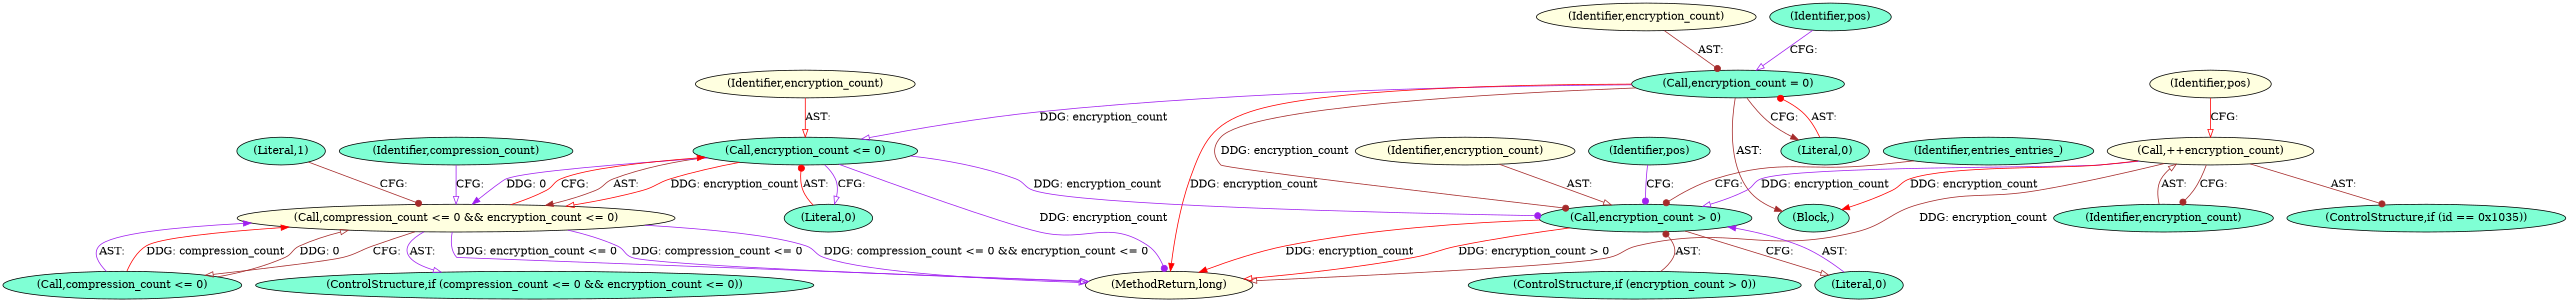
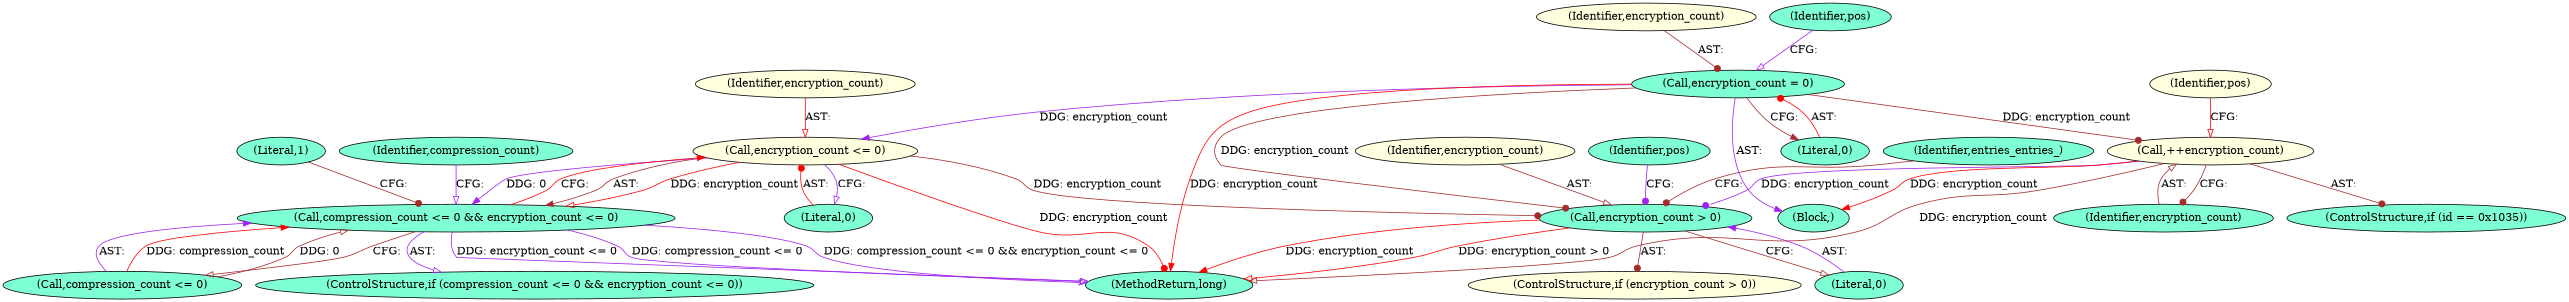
  digraph {
    node [fillcolor=aquamarine style=filled]
    edge [arrowhead=onormal color=brown]
    n1 [label="(Call,encryption_count = 0)"]
    n2 [fillcolor=lightyellow label="(Call,++encryption_count)"]
-   n3 [label="(Call,encryption_count <= 0)"]
+   n3 [fillcolor=lightyellow label="(Call,encryption_count <= 0)"]
    n4 [label="(Call,encryption_count > 0)"]
-   n5 [fillcolor=lightyellow label="(MethodReturn,long)"]
+   n5 [label="(MethodReturn,long)"]
    n6 [label="(Literal,0)"]
    n7 [label="(Block,)"]
    n8 [label="(Identifier,encryption_count)"]
    n9 [label="(ControlStructure,if (id == 0x1035))"]
-   n10 [fillcolor=lightyellow label="(Call,compression_count <= 0 && encryption_count <= 0)"]
+   n10 [label="(Call,compression_count <= 0 && encryption_count <= 0)"]
    n11 [label="(Literal,0)"]
-   n12 [label="(ControlStructure,if (encryption_count > 0))"]
+   n12 [fillcolor=lightyellow label="(ControlStructure,if (encryption_count > 0))"]
    n13 [label="(Literal,0)"]
    n14 [label="(Call,compression_count <= 0)"]
    n15 [label="(ControlStructure,if (compression_count <= 0 && encryption_count <= 0))"]
    n16 [label="(Literal,1)"]
    n17 [fillcolor=lightyellow label="(Identifier,pos)"]
    n18 [label="(Identifier,pos)"]
    n19 [label="(Identifier,entries_entries_)"]
    n20 [fillcolor=lightyellow label="(Identifier,encryption_count)"]
    n21 [fillcolor=lightyellow label="(Identifier,encryption_count)"]
    n22 [label="(Identifier,pos)"]
    n23 [label="(Identifier,compression_count)"]
    n24 [fillcolor=lightyellow label="(Identifier,encryption_count)"]
-   n1 -> n3 [color=purple label="DDG: encryption_count"]
+   n1 -> n2 [arrowhead=dot label="DDG: encryption_count"]
+   n1 -> n3 [arrowhead=normal color=purple label="DDG: encryption_count"]
    n1 -> n4 [arrowhead=dot label="DDG: encryption_count"]
    n1 -> n5 [arrowhead=normal color=red label="DDG: encryption_count"]
    n1 -> n6 [arrowhead=normal label="CFG: "]
-   n1 -> n7 [arrowhead=normal label="AST: "]
-   n2 -> n4 [color=purple label="DDG: encryption_count"]
+   n1 -> n7 [arrowhead=normal color=purple label="AST: "]
+   n2 -> n4 [arrowhead=dot color=purple label="DDG: encryption_count"]
    n2 -> n5 [label="DDG: encryption_count"]
    n2 -> n7 [arrowhead=normal color=red label="DDG: encryption_count"]
    n2 -> n8 [arrowhead=dot label="CFG: "]
    n2 -> n9 [arrowhead=dot label="AST: "]
-   n3 -> n4 [arrowhead=dot color=purple label="DDG: encryption_count"]
-   n3 -> n5 [arrowhead=dot color=purple label="DDG: encryption_count"]
+   n3 -> n4 [arrowhead=dot label="DDG: encryption_count"]
+   n3 -> n5 [arrowhead=dot color=red label="DDG: encryption_count"]
    n3 -> n10 [arrowhead=normal label="AST: "]
    n3 -> n10 [color=red label="DDG: encryption_count"]
    n3 -> n10 [arrowhead=normal color=purple label="DDG: 0"]
    n3 -> n11 [color=purple label="CFG: "]
    n4 -> n5 [arrowhead=normal color=red label="DDG: encryption_count"]
    n4 -> n5 [color=red label="DDG: encryption_count > 0"]
-   n12 -> n4 [arrowhead=dot label="AST: "]
+   n4 -> n12 [arrowhead=dot label="AST: "]
    n4 -> n13 [label="CFG: "]
    n6 -> n1 [arrowhead=dot color=red label="AST: "]
    n8 -> n2 [label="AST: "]
    n10 -> n3 [arrowhead=normal color=red label="CFG: "]
    n10 -> n5 [color=purple label="DDG: compression_count <= 0 && encryption_count <= 0"]
    n10 -> n5 [color=purple label="DDG: encryption_count <= 0"]
    n10 -> n5 [color=purple label="DDG: compression_count <= 0"]
    n10 -> n14 [label="CFG: "]
    n10 -> n15 [color=purple label="AST: "]
    n11 -> n3 [arrowhead=dot color=red label="AST: "]
    n13 -> n4 [arrowhead=normal color=purple label="AST: "]
    n14 -> n10 [arrowhead=normal color=purple label="AST: "]
    n14 -> n10 [arrowhead=normal color=red label="DDG: compression_count"]
    n14 -> n10 [label="DDG: 0"]
    n16 -> n10 [arrowhead=dot label="CFG: "]
    n17 -> n2 [color=red label="CFG: "]
    n18 -> n4 [arrowhead=dot color=purple label="CFG: "]
    n19 -> n4 [arrowhead=dot label="CFG: "]
    n20 -> n1 [arrowhead=dot label="AST: "]
    n21 -> n3 [color=red label="AST: "]
    n22 -> n1 [color=purple label="CFG: "]
    n23 -> n10 [color=purple label="CFG: "]
    n24 -> n4 [label="AST: "]
  }
